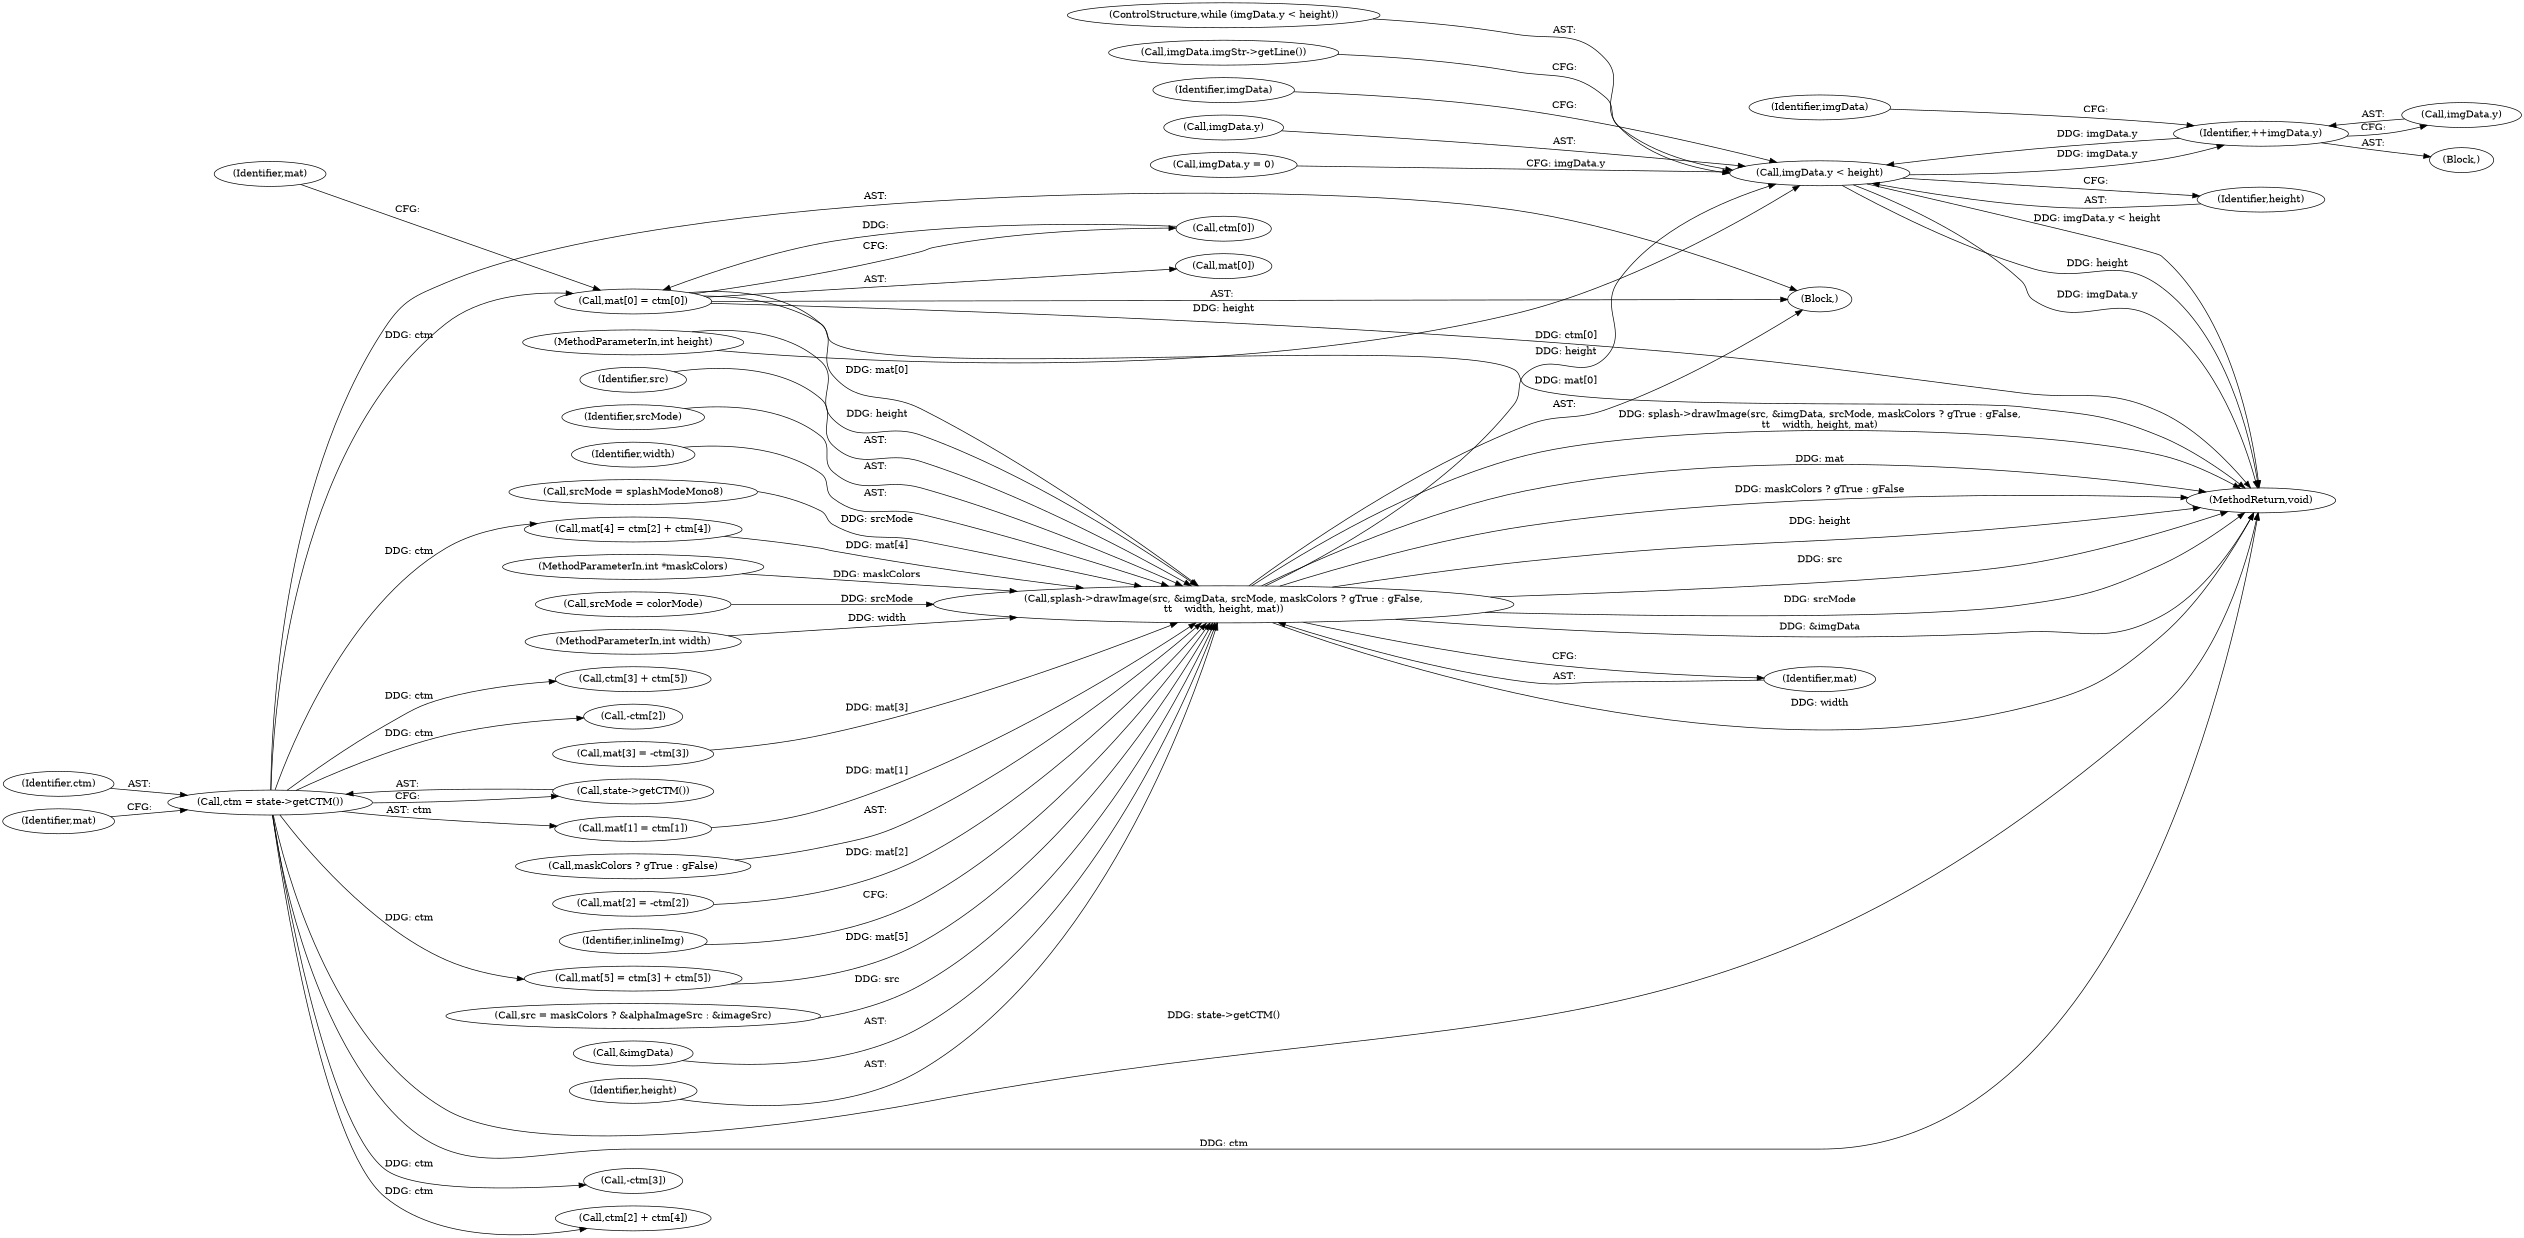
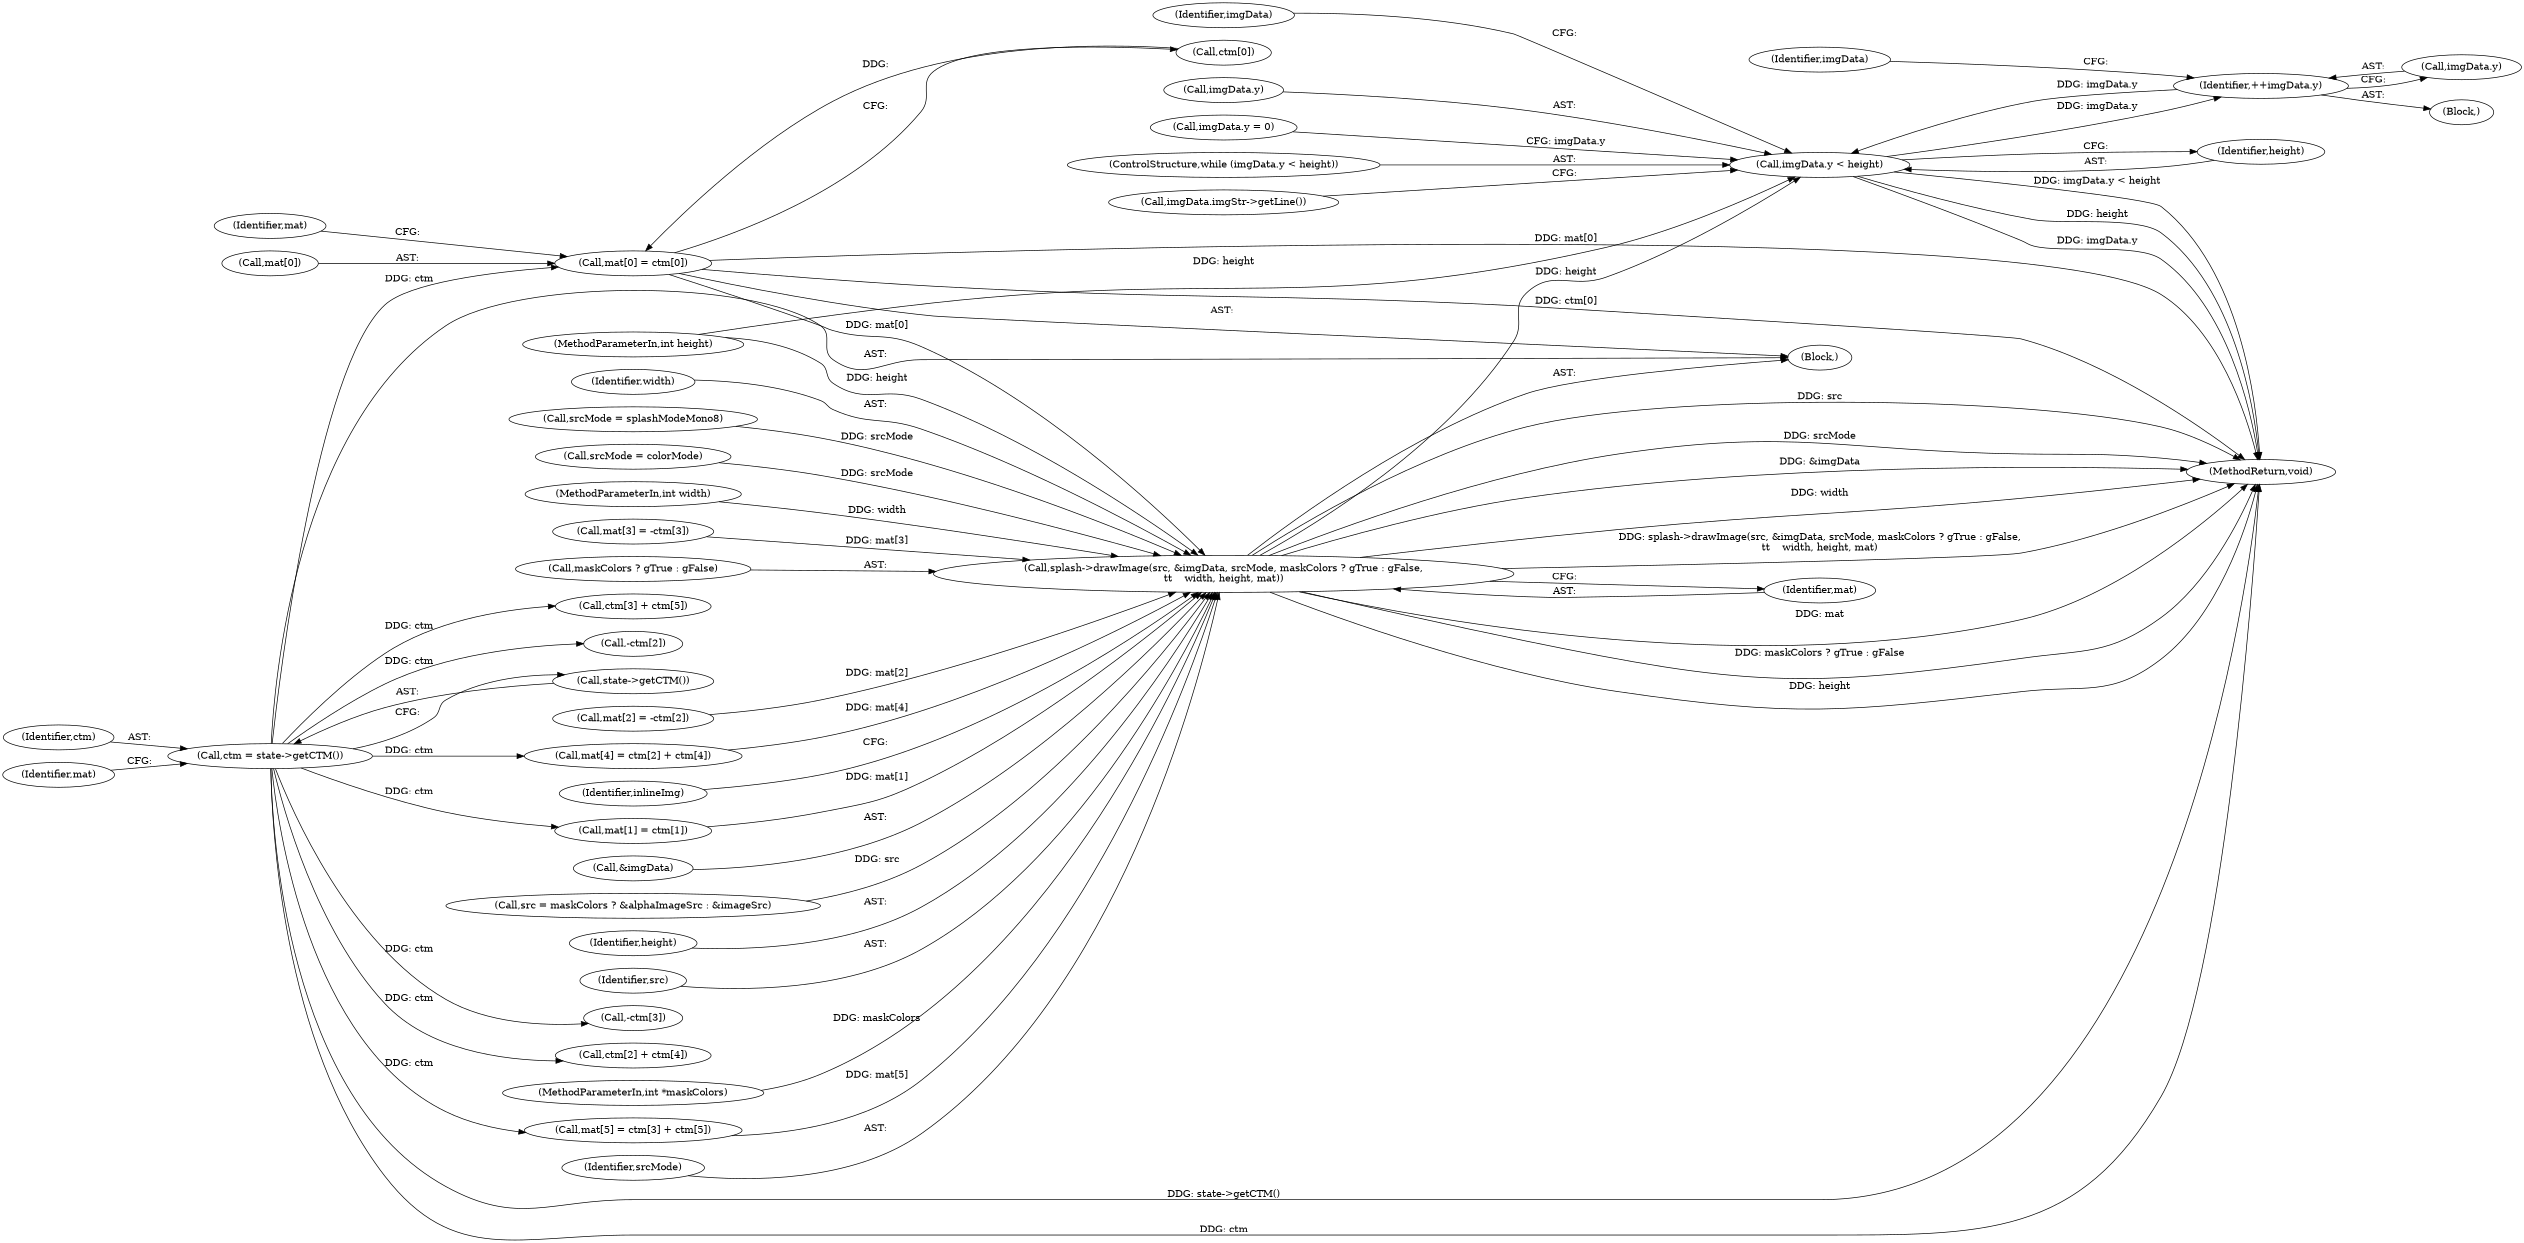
  digraph {
    rankdir=LR
    n1 [label="(Call,mat[0] = ctm[0])"]
    n2 [label="(Call,splash->drawImage(src, &imgData, srcMode, maskColors ? gTrue : gFalse,\n\t\t    width, height, mat))"]
    n3 [label="(Block,)"]
    n4 [label="(MethodReturn,void)"]
    n5 [label="(Call,ctm[0])"]
    n6 [label="(Call,imgData.y < height)"]
    n7 [label="(Identifier,mat)"]
    n8 [label="(Call,ctm = state->getCTM())"]
    n9 [label="(Call,-ctm[2])"]
    n10 [label="(Call,state->getCTM())"]
    n11 [label="(Call,mat[1] = ctm[1])"]
    n12 [label="(Call,-ctm[3])"]
    n13 [label="(Call,mat[5] = ctm[3] + ctm[5])"]
    n14 [label="(Call,ctm[2] + ctm[4])"]
    n15 [label="(Call,mat[4] = ctm[2] + ctm[4])"]
    n16 [label="(Call,ctm[3] + ctm[5])"]
    n17 [label="(Identifier,++imgData.y)"]
    n18 [label="(Identifier,height)"]
    n19 [label="(Call,imgData.y)"]
    n20 [label="(Block,)"]
    n21 [label="(ControlStructure,while (imgData.y < height))"]
    n22 [label="(Call,imgData.imgStr->getLine())"]
    n23 [label="(Identifier,imgData)"]
    n24 [label="(Call,mat[0])"]
    n25 [label="(Call,maskColors ? gTrue : gFalse)"]
    n26 [label="(Call,mat[2] = -ctm[2])"]
    n27 [label="(Identifier,inlineImg)"]
    n28 [label="(Call,imgData.y)"]
    n29 [label="(Call,src = maskColors ? &alphaImageSrc : &imageSrc)"]
    n30 [label="(Identifier,mat)"]
    n31 [label="(Call,&imgData)"]
    n32 [label="(Call,imgData.y = 0)"]
    n33 [label="(Identifier,imgData)"]
    n34 [label="(Identifier,height)"]
    n35 [label="(Identifier,src)"]
    n36 [label="(MethodParameterIn,int *maskColors)"]
    n37 [label="(Identifier,srcMode)"]
    n38 [label="(Identifier,width)"]
    n39 [label="(Call,srcMode = splashModeMono8)"]
    n40 [label="(Call,srcMode = colorMode)"]
    n41 [label="(Identifier,ctm)"]
    n42 [label="(Identifier,mat)"]
    n43 [label="(MethodParameterIn,int width)"]
    n44 [label="(Call,mat[3] = -ctm[3])"]
    n45 [label="(MethodParameterIn,int height)"]
    n1 -> n2 [label="DDG: mat[0]"]
    n1 -> n3 [label="AST: "]
    n1 -> n4 [label="DDG: mat[0]"]
    n1 -> n4 [label="DDG: ctm[0]"]
    n1 -> n5 [label="CFG: "]
    n2 -> n3 [label="AST: "]
    n2 -> n4 [label="DDG: &imgData"]
    n2 -> n4 [label="DDG: width"]
    n2 -> n4 [label="DDG: splash->drawImage(src, &imgData, srcMode, maskColors ? gTrue : gFalse,\n\t\t    width, height, mat)"]
    n2 -> n4 [label="DDG: mat"]
    n2 -> n4 [label="DDG: maskColors ? gTrue : gFalse"]
    n2 -> n4 [label="DDG: height"]
    n2 -> n4 [label="DDG: src"]
    n2 -> n4 [label="DDG: srcMode"]
    n2 -> n6 [label="DDG: height"]
    n2 -> n7 [label="CFG: "]
    n5 -> n1 [label="DDG: "]
    n6 -> n4 [label="DDG: imgData.y < height"]
    n6 -> n4 [label="DDG: height"]
    n6 -> n4 [label="DDG: imgData.y"]
    n6 -> n17 [label="DDG: imgData.y"]
    n6 -> n18 [label="CFG: "]
    n7 -> n2 [label="AST: "]
    n8 -> n1 [label="DDG: ctm"]
    n8 -> n3 [label="AST: "]
    n8 -> n4 [label="DDG: state->getCTM()"]
    n8 -> n4 [label="DDG: ctm"]
    n8 -> n9 [label="DDG: ctm"]
    n8 -> n10 [label="CFG: "]
-   n8 -> n11 [label="AST: ctm"]
+   n8 -> n11 [label="DDG: ctm"]
    n8 -> n12 [label="DDG: ctm"]
    n8 -> n13 [label="DDG: ctm"]
    n8 -> n14 [label="DDG: ctm"]
    n8 -> n15 [label="DDG: ctm"]
    n8 -> n16 [label="DDG: ctm"]
    n10 -> n8 [label="AST: "]
    n11 -> n2 [label="DDG: mat[1]"]
    n13 -> n2 [label="DDG: mat[5]"]
    n15 -> n2 [label="DDG: mat[4]"]
    n17 -> n6 [label="DDG: imgData.y"]
    n17 -> n19 [label="CFG: "]
    n17 -> n20 [label="AST: "]
    n18 -> n6 [label="AST: "]
    n19 -> n17 [label="AST: "]
    n21 -> n6 [label="AST: "]
    n22 -> n6 [label="CFG: "]
    n23 -> n6 [label="CFG: "]
-   n1 -> n24 [label="AST: "]
+   n24 -> n1 [label="AST: "]
    n25 -> n2 [label="AST: "]
    n26 -> n2 [label="DDG: mat[2]"]
    n27 -> n2 [label="CFG: "]
    n28 -> n6 [label="AST: "]
    n29 -> n2 [label="DDG: src"]
    n30 -> n1 [label="CFG: "]
    n31 -> n2 [label="AST: "]
    n32 -> n6 [label="CFG: imgData.y"]
    n33 -> n17 [label="CFG: "]
    n34 -> n2 [label="AST: "]
    n35 -> n2 [label="AST: "]
    n36 -> n2 [label="DDG: maskColors"]
    n37 -> n2 [label="AST: "]
    n38 -> n2 [label="AST: "]
    n39 -> n2 [label="DDG: srcMode"]
    n40 -> n2 [label="DDG: srcMode"]
    n41 -> n8 [label="AST: "]
    n42 -> n8 [label="CFG: "]
    n43 -> n2 [label="DDG: width"]
    n44 -> n2 [label="DDG: mat[3]"]
    n45 -> n2 [label="DDG: height"]
    n45 -> n6 [label="DDG: height"]
  }
